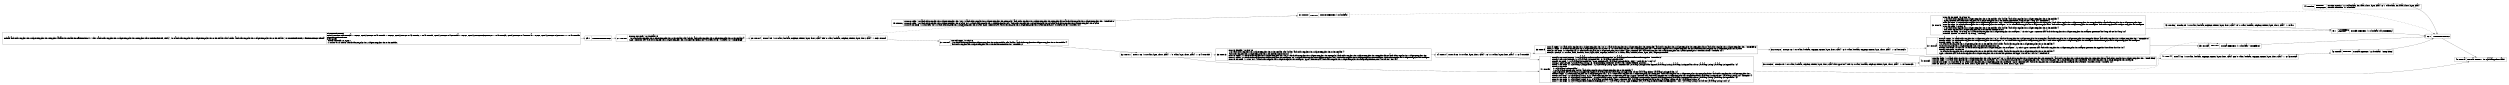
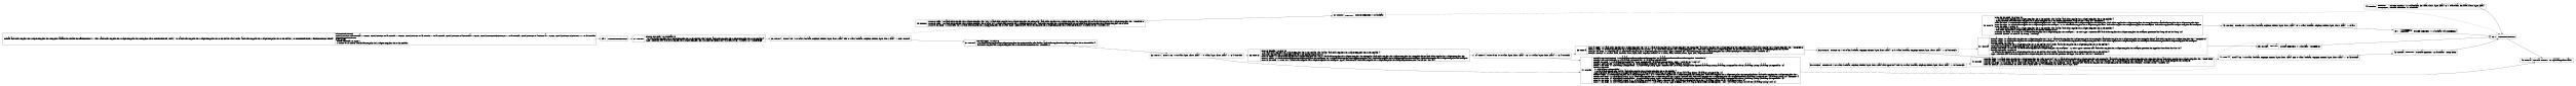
  digraph {
    fontname="DejaVu Serif"
    rankdir=LR
    node [fontname="DejaVu Serif" shape=record]
    edge [fontname="DejaVu Serif"]
    n1 [label="{25\:\ ?|MTH_ENTER_BLOCK\l}"]
    n2 [label="{27\:\ 0x0000|0x0000: INVOKE  (r0 I:boolean) = \l  (r8 I:androidx.recyclerview.widget.RecyclerView$ViewHolder A[D('holder' androidx.recyclerview.widget.RecyclerView$ViewHolder)])\l type: VIRTUAL call: androidx.recyclerview.widget.RecyclerView.ViewHolder.isRemoved():boolean A[MD:():boolean (m)] (LINE:5965)\l}"]
    n3 [label="{28\:\ 0x0004|0x0004: IF  (r0 I:??[int, boolean, OBJECT, ARRAY, byte, short, char]) == (0 ??[int, boolean, OBJECT, ARRAY, byte, short, char])  \-\> B:31:0x000f \l}"]
    n4 [label="{29\:\ 0x0006|0x0006: IGET  (r0 I:androidx.recyclerview.widget.RecyclerView) = (r7 I:androidx.recyclerview.widget.RecyclerView$Recycler) androidx.recyclerview.widget.RecyclerView.Recycler.this$0 androidx.recyclerview.widget.RecyclerView  (LINE:5970)\l0x0008: IGET  (r0 I:androidx.recyclerview.widget.RecyclerView$State) = (r0 I:androidx.recyclerview.widget.RecyclerView) androidx.recyclerview.widget.RecyclerView.mState androidx.recyclerview.widget.RecyclerView$State \l0x000a: INVOKE  (r0 I:boolean) = (r0 I:androidx.recyclerview.widget.RecyclerView$State) type: VIRTUAL call: androidx.recyclerview.widget.RecyclerView.State.isPreLayout():boolean A[MD:():boolean (m)]\l}"]
    n5 [label="{31\:\ 0x000f|0x000f: IGET  (r0 I:int) = \l  (r8 I:androidx.recyclerview.widget.RecyclerView$ViewHolder A[D('holder' androidx.recyclerview.widget.RecyclerView$ViewHolder)])\l androidx.recyclerview.widget.RecyclerView.ViewHolder.mPosition int  (LINE:5972)\l}"]
    n6 [label="{30\:\ 0x000e|RETURN\l|0x000e: RETURN  (r0 I:boolean) \l}"]
    n7 [label="{32\:\ 0x0011|0x0011: IF  (r0 I:??[int, byte, short, char]) \< (0 ??[int, byte, short, char])  \-\> B:47:0x005b \l}"]
    n8 [label="{26\:\ ?|MTH_EXIT_BLOCK\l}"]
    n9 [label="{48\:\ 0x007a|0x007a: THROW  (r0 I:java.lang.Throwable) \l}"]
    n10 [label="{33\:\ 0x0013|0x0013: ENTER  (r0 I:int) = \l  (r8 I:androidx.recyclerview.widget.RecyclerView$ViewHolder A[D('holder' androidx.recyclerview.widget.RecyclerView$ViewHolder)])\l androidx.recyclerview.widget.RecyclerView.ViewHolder.mPosition int \l0x0015: IGET  (r1 I:androidx.recyclerview.widget.RecyclerView) = (r7 I:androidx.recyclerview.widget.RecyclerView$Recycler) androidx.recyclerview.widget.RecyclerView.Recycler.this$0 androidx.recyclerview.widget.RecyclerView \l0x0017: IGET  (r1 I:androidx.recyclerview.widget.RecyclerView$Adapter) = (r1 I:androidx.recyclerview.widget.RecyclerView) androidx.recyclerview.widget.RecyclerView.mAdapter androidx.recyclerview.widget.RecyclerView$Adapter \l0x0019: INVOKE  (r1 I:int) = (r1 I:androidx.recyclerview.widget.RecyclerView$Adapter) type: VIRTUAL call: androidx.recyclerview.widget.RecyclerView.Adapter.getItemCount():int A[MD:():int (m)]\l}"]
    n11 [label="{47\:\ 0x005b|0x005b: NEW_INSTANCE  (r0 I:java.lang.IndexOutOfBoundsException) =  java.lang.IndexOutOfBoundsException  (LINE:5973)\l0x005d: NEW_INSTANCE  (r1 I:java.lang.StringBuilder) =  java.lang.StringBuilder \l0x005f: INVOKE  (r1 I:java.lang.StringBuilder) type: DIRECT call: java.lang.StringBuilder.\<init\>():void A[MD:():void (c)]\l0x0062: CONST_STR  (r2 I:java.lang.String) =  \"Inconsistency detected. Invalid view holder adapter position\" \l0x0064: INVOKE  (r1 I:java.lang.StringBuilder), (r2 I:java.lang.String) type: VIRTUAL call: java.lang.StringBuilder.append(java.lang.String):java.lang.StringBuilder A[MD:(java.lang.String):java.lang.StringBuilder (c)]\l0x0067: INVOKE  \l  (r1 I:java.lang.StringBuilder)\l  (r8 I:java.lang.Object A[D('holder' androidx.recyclerview.widget.RecyclerView$ViewHolder)])\l type: VIRTUAL call: java.lang.StringBuilder.append(java.lang.Object):java.lang.StringBuilder A[MD:(java.lang.Object):java.lang.StringBuilder (c)]\l0x006a: IGET  (r2 I:androidx.recyclerview.widget.RecyclerView) = (r7 I:androidx.recyclerview.widget.RecyclerView$Recycler) androidx.recyclerview.widget.RecyclerView.Recycler.this$0 androidx.recyclerview.widget.RecyclerView \l0x006c: INVOKE  (r2 I:java.lang.String) = (r2 I:androidx.recyclerview.widget.RecyclerView) type: VIRTUAL call: androidx.recyclerview.widget.RecyclerView.exceptionLabel():java.lang.String A[MD:():java.lang.String (m)] (LINE:5974)\l0x0070: INVOKE  (r1 I:java.lang.StringBuilder), (r2 I:java.lang.String) type: VIRTUAL call: java.lang.StringBuilder.append(java.lang.String):java.lang.StringBuilder A[MD:(java.lang.String):java.lang.StringBuilder (c)]\l0x0073: INVOKE  (r1 I:java.lang.String) = (r1 I:java.lang.StringBuilder) type: VIRTUAL call: java.lang.StringBuilder.toString():java.lang.String A[MD:():java.lang.String (c)]\l0x0077: INVOKE  (r0 I:java.lang.IndexOutOfBoundsException), (r1 I:java.lang.String) type: DIRECT call: java.lang.IndexOutOfBoundsException.\<init\>(java.lang.String):void A[MD:(java.lang.String):void (c)]\l}"]
    n12 [label="{34\:\ 0x001d|0x001d: IF  (r0 I:??[int, byte, short, char]) \>= (r1 I:??[int, byte, short, char])  \-\> B:47:0x005b \l}"]
    n13 [label="{35\:\ 0x001f|0x001f: IGET  (r0 I:androidx.recyclerview.widget.RecyclerView) = (r7 I:androidx.recyclerview.widget.RecyclerView$Recycler) androidx.recyclerview.widget.RecyclerView.Recycler.this$0 androidx.recyclerview.widget.RecyclerView  (LINE:5976)\l0x0021: IGET  (r0 I:androidx.recyclerview.widget.RecyclerView$State) = (r0 I:androidx.recyclerview.widget.RecyclerView) androidx.recyclerview.widget.RecyclerView.mState androidx.recyclerview.widget.RecyclerView$State \l0x0023: INVOKE  (r0 I:boolean) = (r0 I:androidx.recyclerview.widget.RecyclerView$State) type: VIRTUAL call: androidx.recyclerview.widget.RecyclerView.State.isPreLayout():boolean A[MD:():boolean (m)]\l0x0027: CONST  (r1 I:??[int, float, boolean, short, byte, char, OBJECT, ARRAY]) = (0 ??[int, float, boolean, short, byte, char, OBJECT, ARRAY]) \l}"]
    n14 [label="{36\:\ 0x0028|0x0028: IF  (r0 I:??[int, boolean, OBJECT, ARRAY, byte, short, char]) != (0 ??[int, boolean, OBJECT, ARRAY, byte, short, char])  \-\> B:40:0x003b \l}"]
    n15 [label="{37\:\ 0x002a|0x002a: IGET  (r0 I:androidx.recyclerview.widget.RecyclerView) = (r7 I:androidx.recyclerview.widget.RecyclerView$Recycler) androidx.recyclerview.widget.RecyclerView.Recycler.this$0 androidx.recyclerview.widget.RecyclerView  (LINE:5978)\l0x002c: IGET  (r0 I:androidx.recyclerview.widget.RecyclerView$Adapter) = (r0 I:androidx.recyclerview.widget.RecyclerView) androidx.recyclerview.widget.RecyclerView.mAdapter androidx.recyclerview.widget.RecyclerView$Adapter \l0x002e: IGET  (r2 I:int) = \l  (r8 I:androidx.recyclerview.widget.RecyclerView$ViewHolder A[D('holder' androidx.recyclerview.widget.RecyclerView$ViewHolder)])\l androidx.recyclerview.widget.RecyclerView.ViewHolder.mPosition int \l0x0030: INVOKE  (r0 I:int) = (r0 I:androidx.recyclerview.widget.RecyclerView$Adapter), (r2 I:int) type: VIRTUAL call: androidx.recyclerview.widget.RecyclerView.Adapter.getItemViewType(int):int A[MD:(int):int (m)]\l0x0034: INVOKE  (r2 I:int) = \l  (r8 I:androidx.recyclerview.widget.RecyclerView$ViewHolder A[D('holder' androidx.recyclerview.widget.RecyclerView$ViewHolder)])\l type: VIRTUAL call: androidx.recyclerview.widget.RecyclerView.ViewHolder.getItemViewType():int A[MD:():int (m)] (LINE:5979)\l}"]
    n16 [label="{40\:\ 0x003b|0x003b: IGET  (r0 I:androidx.recyclerview.widget.RecyclerView A[D('type' int)]) = (r7 I:androidx.recyclerview.widget.RecyclerView$Recycler) androidx.recyclerview.widget.RecyclerView.Recycler.this$0 androidx.recyclerview.widget.RecyclerView  (LINE:5983)\l0x003d: IGET  (r0 I:androidx.recyclerview.widget.RecyclerView$Adapter) = (r0 I:androidx.recyclerview.widget.RecyclerView) androidx.recyclerview.widget.RecyclerView.mAdapter androidx.recyclerview.widget.RecyclerView$Adapter \l0x003f: INVOKE  (r0 I:boolean) = (r0 I:androidx.recyclerview.widget.RecyclerView$Adapter) type: VIRTUAL call: androidx.recyclerview.widget.RecyclerView.Adapter.hasStableIds():boolean A[MD:():boolean (m)]\l0x0043: CONST  (r2 I:??[boolean, int, float, short, byte, char]) = (1 ??[boolean, int, float, short, byte, char]) \l}"]
    n17 [label="{39\:\ 0x003a|RETURN\l|0x003a: RETURN  (r1 I:boolean)  (LINE:5980)\l}"]
    n18 [label="{41\:\ 0x0044|0x0044: IF  (r0 I:??[int, boolean, OBJECT, ARRAY, byte, short, char]) == (0 ??[int, boolean, OBJECT, ARRAY, byte, short, char])  \-\> B:46:0x005a \l}"]
    n19 [label="{38\:\ 0x0038|0x0038: IF  (r0 I:??[int, boolean, OBJECT, ARRAY, byte, short, char] A[D('type' int)]) == (r2 I:??[int, boolean, OBJECT, ARRAY, byte, short, char])  \-\> B:40:0x003b \l}"]
    n20 [label="{46\:\ 0x005a|RETURN\l|0x005a: RETURN  (r2 I:boolean)  (LINE:5986)\l}"]
    n21 [label="{42\:\ 0x0046|0x0046: INVOKE  (r3 I:long) = \l  (r8 I:androidx.recyclerview.widget.RecyclerView$ViewHolder A[D('holder' androidx.recyclerview.widget.RecyclerView$ViewHolder)])\l type: VIRTUAL call: androidx.recyclerview.widget.RecyclerView.ViewHolder.getItemId():long A[MD:():long (m)] (LINE:5984)\l0x004a: IGET  (r0 I:androidx.recyclerview.widget.RecyclerView) = (r7 I:androidx.recyclerview.widget.RecyclerView$Recycler) androidx.recyclerview.widget.RecyclerView.Recycler.this$0 androidx.recyclerview.widget.RecyclerView \l0x004c: IGET  (r0 I:androidx.recyclerview.widget.RecyclerView$Adapter) = (r0 I:androidx.recyclerview.widget.RecyclerView) androidx.recyclerview.widget.RecyclerView.mAdapter androidx.recyclerview.widget.RecyclerView$Adapter \l0x004e: IGET  (r6 I:int) = \l  (r8 I:androidx.recyclerview.widget.RecyclerView$ViewHolder A[D('holder' androidx.recyclerview.widget.RecyclerView$ViewHolder)])\l androidx.recyclerview.widget.RecyclerView.ViewHolder.mPosition int \l0x0050: INVOKE  (r5 I:long) = (r0 I:androidx.recyclerview.widget.RecyclerView$Adapter), (r5 I:int) type: VIRTUAL call: androidx.recyclerview.widget.RecyclerView.Adapter.getItemId(int):long A[MD:(int):long (m)]\l0x0054: CMP_L  (r0 I:int) = (r3 I:long), (r5 I:long) \l}"]
    n22 [label="{43\:\ 0x0056|0x0056: IF  (r0 I:??[int, boolean, OBJECT, ARRAY, byte, short, char]) != (0 ??[int, boolean, OBJECT, ARRAY, byte, short, char])  \-\> B:49:? \l}"]
    n23 [label="{49\:\ ?|SYNTHETIC\lRETURN\l|0x0059: RETURN  (r1 I:boolean) A[SYNTHETIC]\l}"]
    n24 [label="{44\:\ 0x0058|RETURN\lORIG_IGET\l|0x0058: CONST  (r1 I:??[boolean, int, float, short, byte, char]) = (1 ??[boolean, int, float, short, byte, char]) \l0x0059: RETURN  (r1 I:boolean) \l}"]
    n25 [label="{boolean androidx.recyclerview.widget.RecyclerView.Recycler.validateViewHolderForOffsetPosition((r7 'this' I:androidx.recyclerview.widget.RecyclerView$Recycler A[IMMUTABLE_TYPE, THIS]), (r8 I:androidx.recyclerview.widget.RecyclerView$ViewHolder A[D('holder' androidx.recyclerview.widget.RecyclerView$ViewHolder), IMMUTABLE_TYPE, METHOD_ARGUMENT]))  | USE_LINES_HINTS\lCROSS_EDGE: B:39:0x003a \-\> B:26:?, CROSS_EDGE: B:45:0x0059 \-\> B:26:?, CROSS_EDGE: B:43:0x0056 \-\> B:45:0x0059, CROSS_EDGE: B:46:0x005a \-\> B:26:?, CROSS_EDGE: B:36:0x0028 \-\> B:40:0x003b, CROSS_EDGE: B:48:0x007a \-\> B:26:?, CROSS_EDGE: B:32:0x0011 \-\> B:47:0x005b\lINLINE_NOT_NEEDED\lDebug Info:\l  0x0034\-0x003b: r0 'type' I\l  \-1 \-0x007a: r8 'holder' Landroidx\/recyclerview\/widget\/RecyclerView$ViewHolder;\l}"]
    n1 -> n2
    n2 -> n3
    n3 -> n4 [style=dashed]
    n3 -> n5
    n4 -> n6
    n5 -> n7
    n6 -> n8 [style=dashed]
    n7 -> n10 [style=dashed]
    n7 -> n11
    n8 -> n9
    n10 -> n12
    n11 -> n9
    n12 -> n11
    n12 -> n13 [style=dashed]
    n13 -> n14
    n14 -> n15 [style=dashed]
    n14 -> n16
    n15 -> n17
    n16 -> n18
    n17 -> n8
    n18 -> n20
    n19 -> n16
    n19 -> n17 [style=dashed]
    n20 -> n8
-   n21 -> n23
+   n21 -> n22
    n22 -> n23
    n23 -> n8
    n24 -> n8
    n25 -> n1
  }
